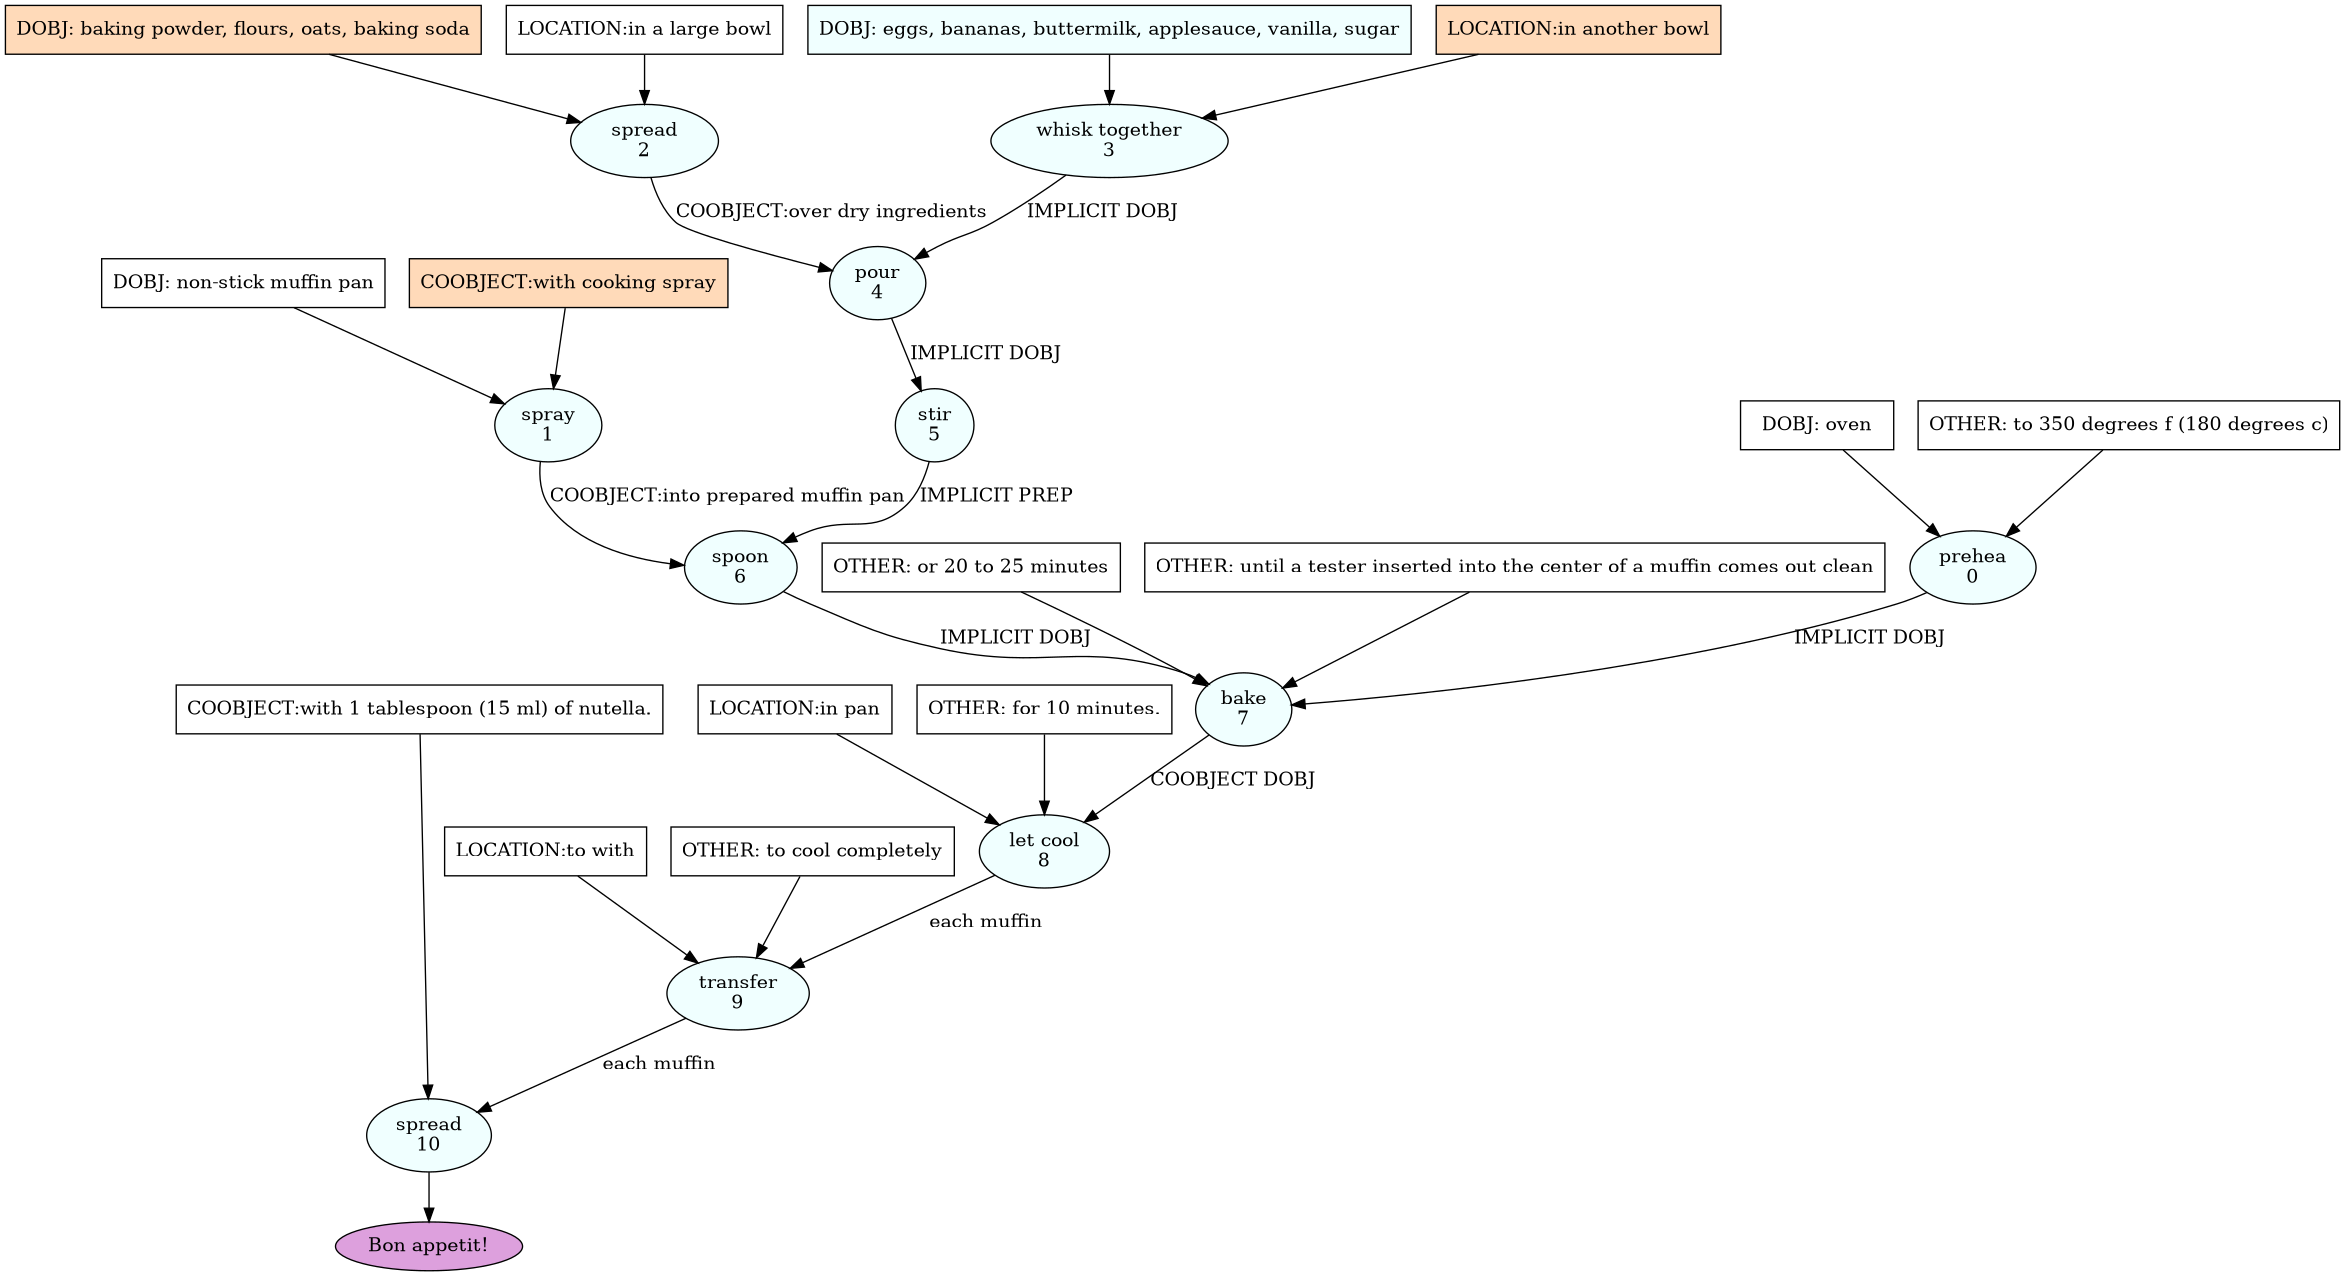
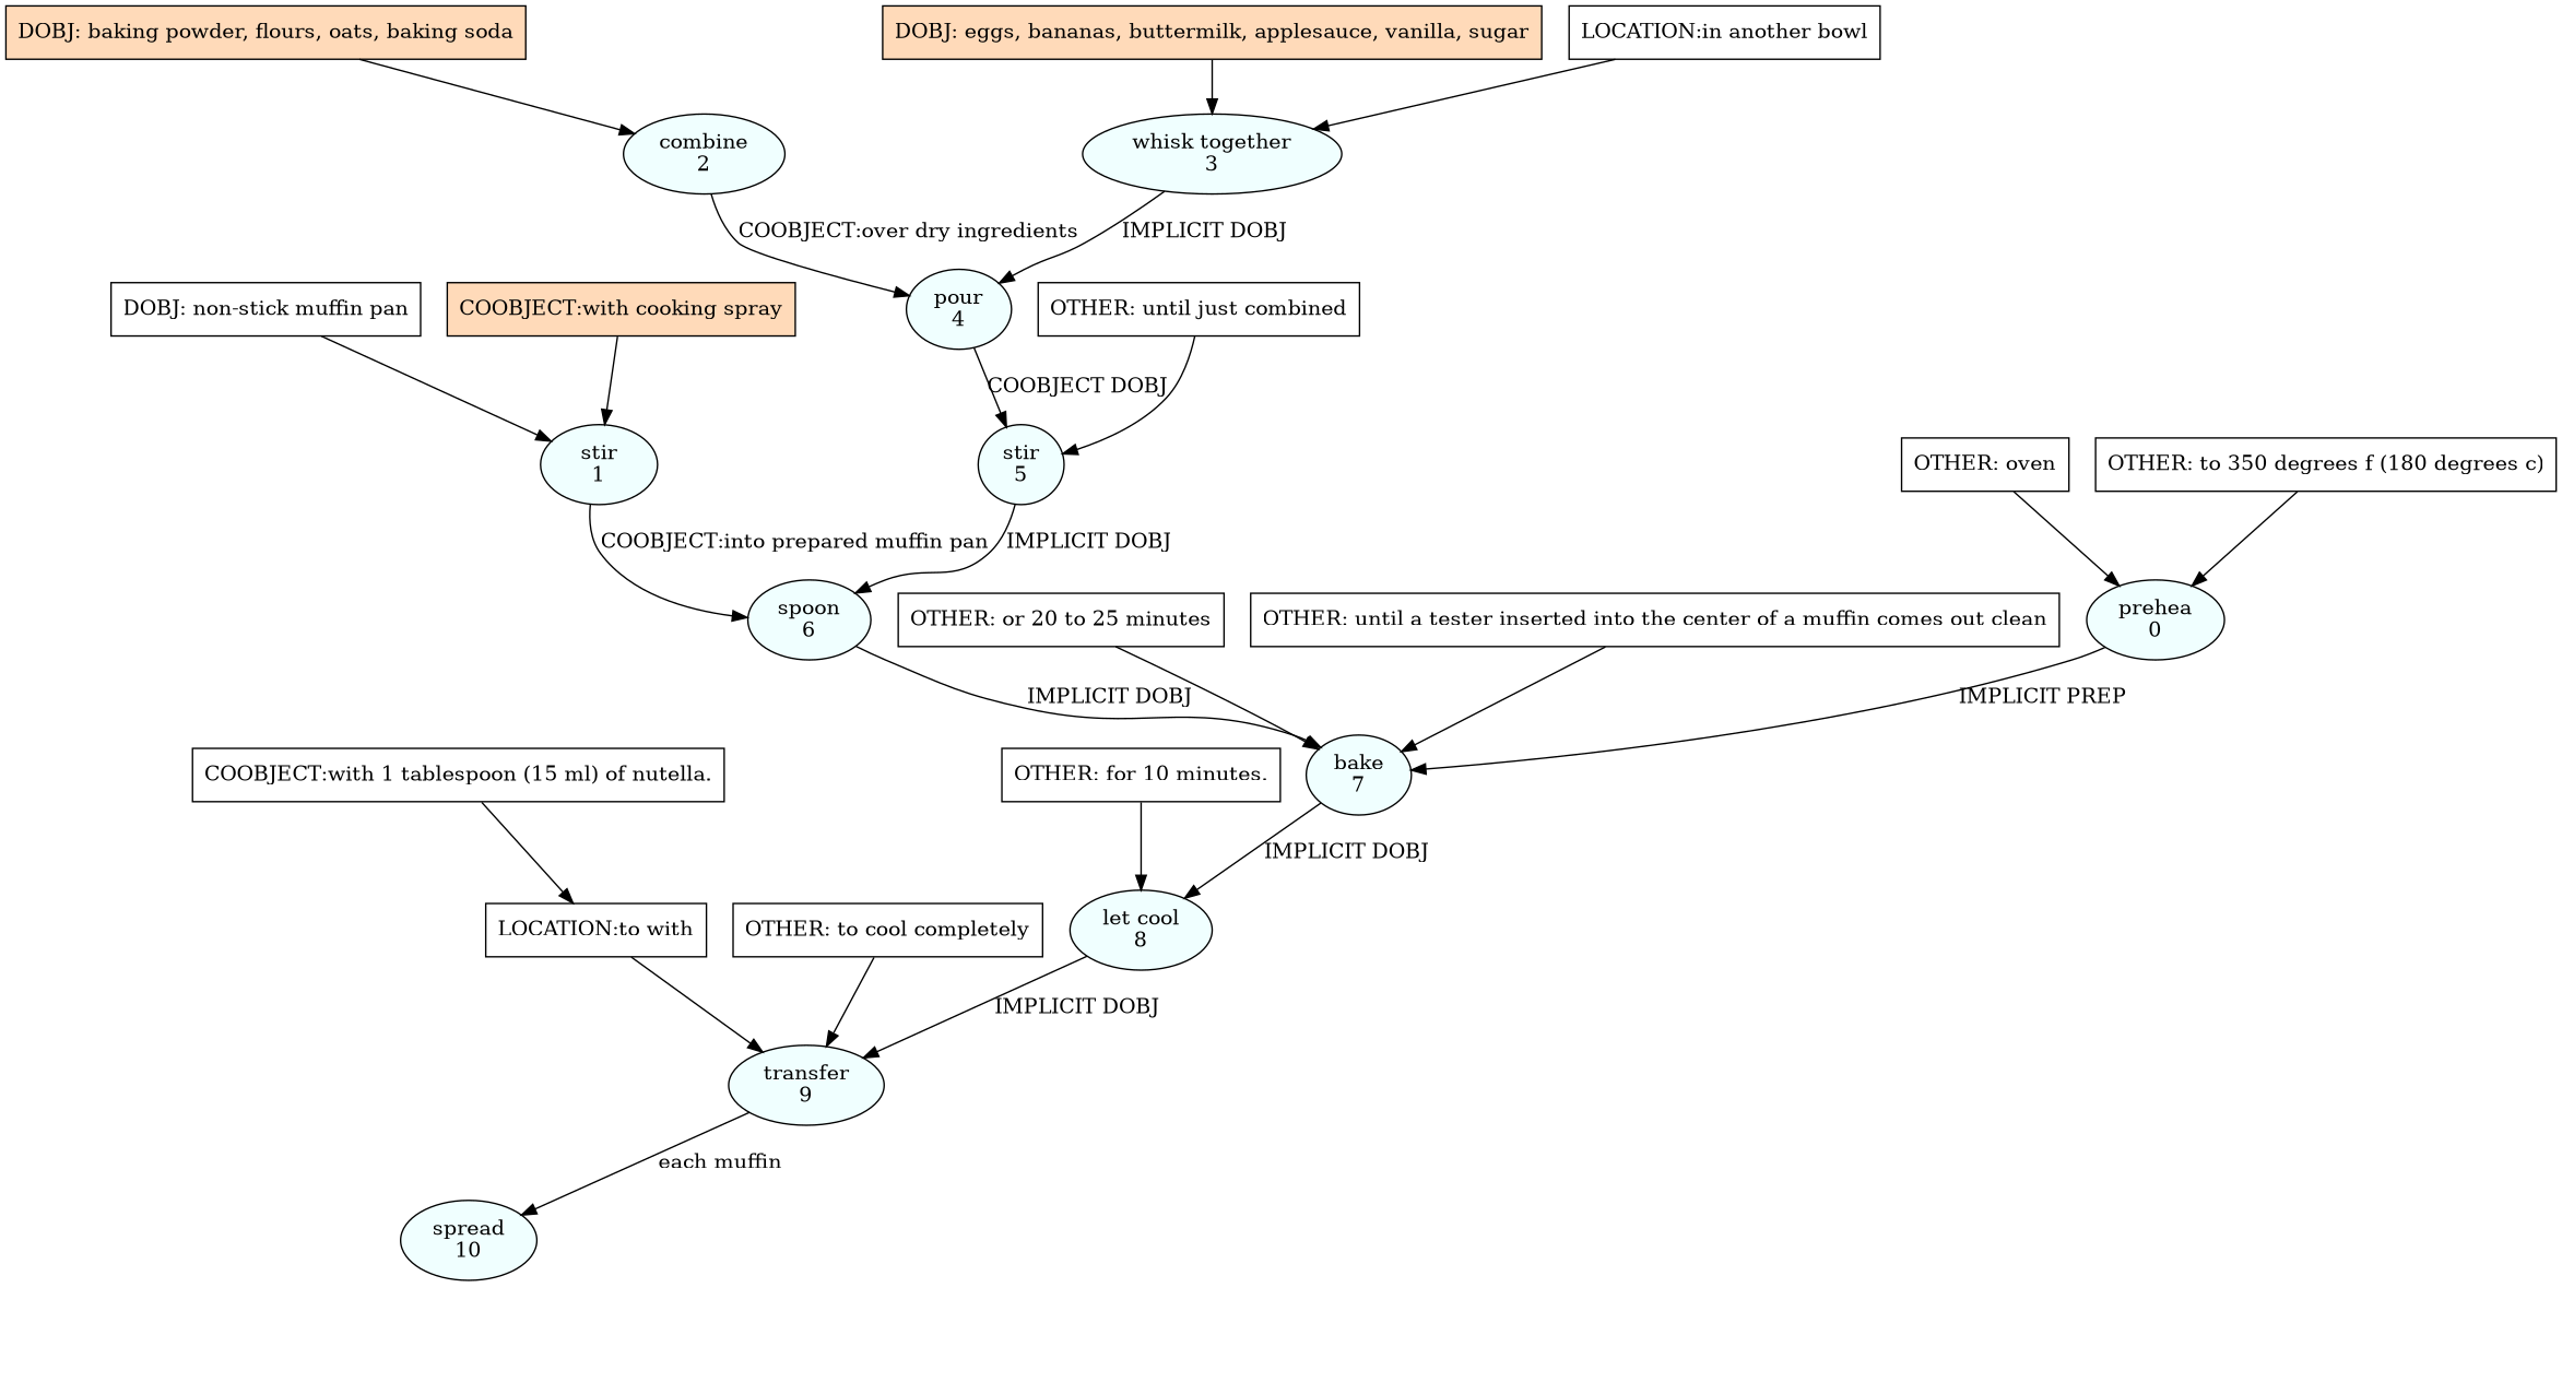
  digraph {
    node [fillcolor=white shape=box style=filled]
    n1 [fillcolor=azure label="prehea\n0" shape=oval]
    n2 [fillcolor=azure label="bake\n7" shape=oval]
    n3 [fillcolor=azure label="let cool\n8" shape=oval]
-   n4 [fillcolor=azure label="spray\n1" shape=oval]
+   n4 [fillcolor=azure label="stir\n1" shape=oval]
    n5 [fillcolor=azure label="spoon\n6" shape=oval]
-   n6 [fillcolor=azure label="spread\n2" shape=oval]
+   n6 [fillcolor=azure label="combine\n2" shape=oval]
    n7 [fillcolor=azure label="pour\n4" shape=oval]
    n8 [fillcolor=azure label="stir\n5" shape=oval]
    n9 [fillcolor=azure label="whisk together\n3" shape=oval]
    n10 [fillcolor=azure label="transfer\n9" shape=oval]
    n11 [fillcolor=azure label="spread\n10" shape=oval]
-   n12 [fillcolor=plum label="Bon appetit!" shape=oval]
-   n13 [fillcolor=azure label="DOBJ: eggs, bananas, buttermilk, applesauce, vanilla, sugar"]
-   n14 [fillcolor=peachpuff label="LOCATION:in another bowl"]
-   n15 [label="DOBJ: oven"]
+   n13 [fillcolor=peachpuff label="DOBJ: eggs, bananas, buttermilk, applesauce, vanilla, sugar"]
+   n14 [label="LOCATION:in another bowl"]
+   n15 [label="OTHER: oven"]
    n16 [label="OTHER: to 350 degrees f (180 degrees c)"]
    n17 [fillcolor=peachpuff label="DOBJ: baking powder, flours, oats, baking soda"]
-   n18 [label="LOCATION:in a large bowl"]
    n19 [label="DOBJ: non-stick muffin pan"]
    n20 [fillcolor=peachpuff label="COOBJECT:with cooking spray"]
+   n21 [label="OTHER: until just combined"]
    n22 [label="OTHER: or 20 to 25 minutes"]
    n23 [label="OTHER: until a tester inserted into the center of a muffin comes out clean"]
-   n24 [label="LOCATION:in pan"]
    n25 [label="OTHER: for 10 minutes."]
    n26 [label="LOCATION:to with"]
    n27 [label="OTHER: to cool completely"]
    n28 [label="COOBJECT:with 1 tablespoon (15 ml) of nutella."]
-   n1 -> n2 [label="IMPLICIT DOBJ"]
-   n2 -> n3 [label="COOBJECT DOBJ"]
-   n3 -> n10 [label="each muffin"]
+   n1 -> n2 [label="IMPLICIT PREP"]
+   n2 -> n3 [label="IMPLICIT DOBJ"]
+   n3 -> n10 [label="IMPLICIT DOBJ"]
    n4 -> n5 [label="COOBJECT:into prepared muffin pan"]
    n5 -> n2 [label="IMPLICIT DOBJ"]
    n6 -> n7 [label="COOBJECT:over dry ingredients"]
-   n7 -> n8 [label="IMPLICIT DOBJ"]
-   n8 -> n5 [label="IMPLICIT PREP"]
+   n7 -> n8 [label="COOBJECT DOBJ"]
+   n8 -> n5 [label="IMPLICIT DOBJ"]
    n9 -> n7 [label="IMPLICIT DOBJ"]
    n10 -> n11 [label="each muffin"]
-   n11 -> n12
    n13 -> n9
    n14 -> n9
    n15 -> n1
    n16 -> n1
    n17 -> n6
-   n18 -> n6
    n19 -> n4
    n20 -> n4
+   n21 -> n8
    n22 -> n2
    n23 -> n2
-   n24 -> n3
    n25 -> n3
    n26 -> n10
    n27 -> n10
-   n28 -> n11
+   n28 -> n26
  }
